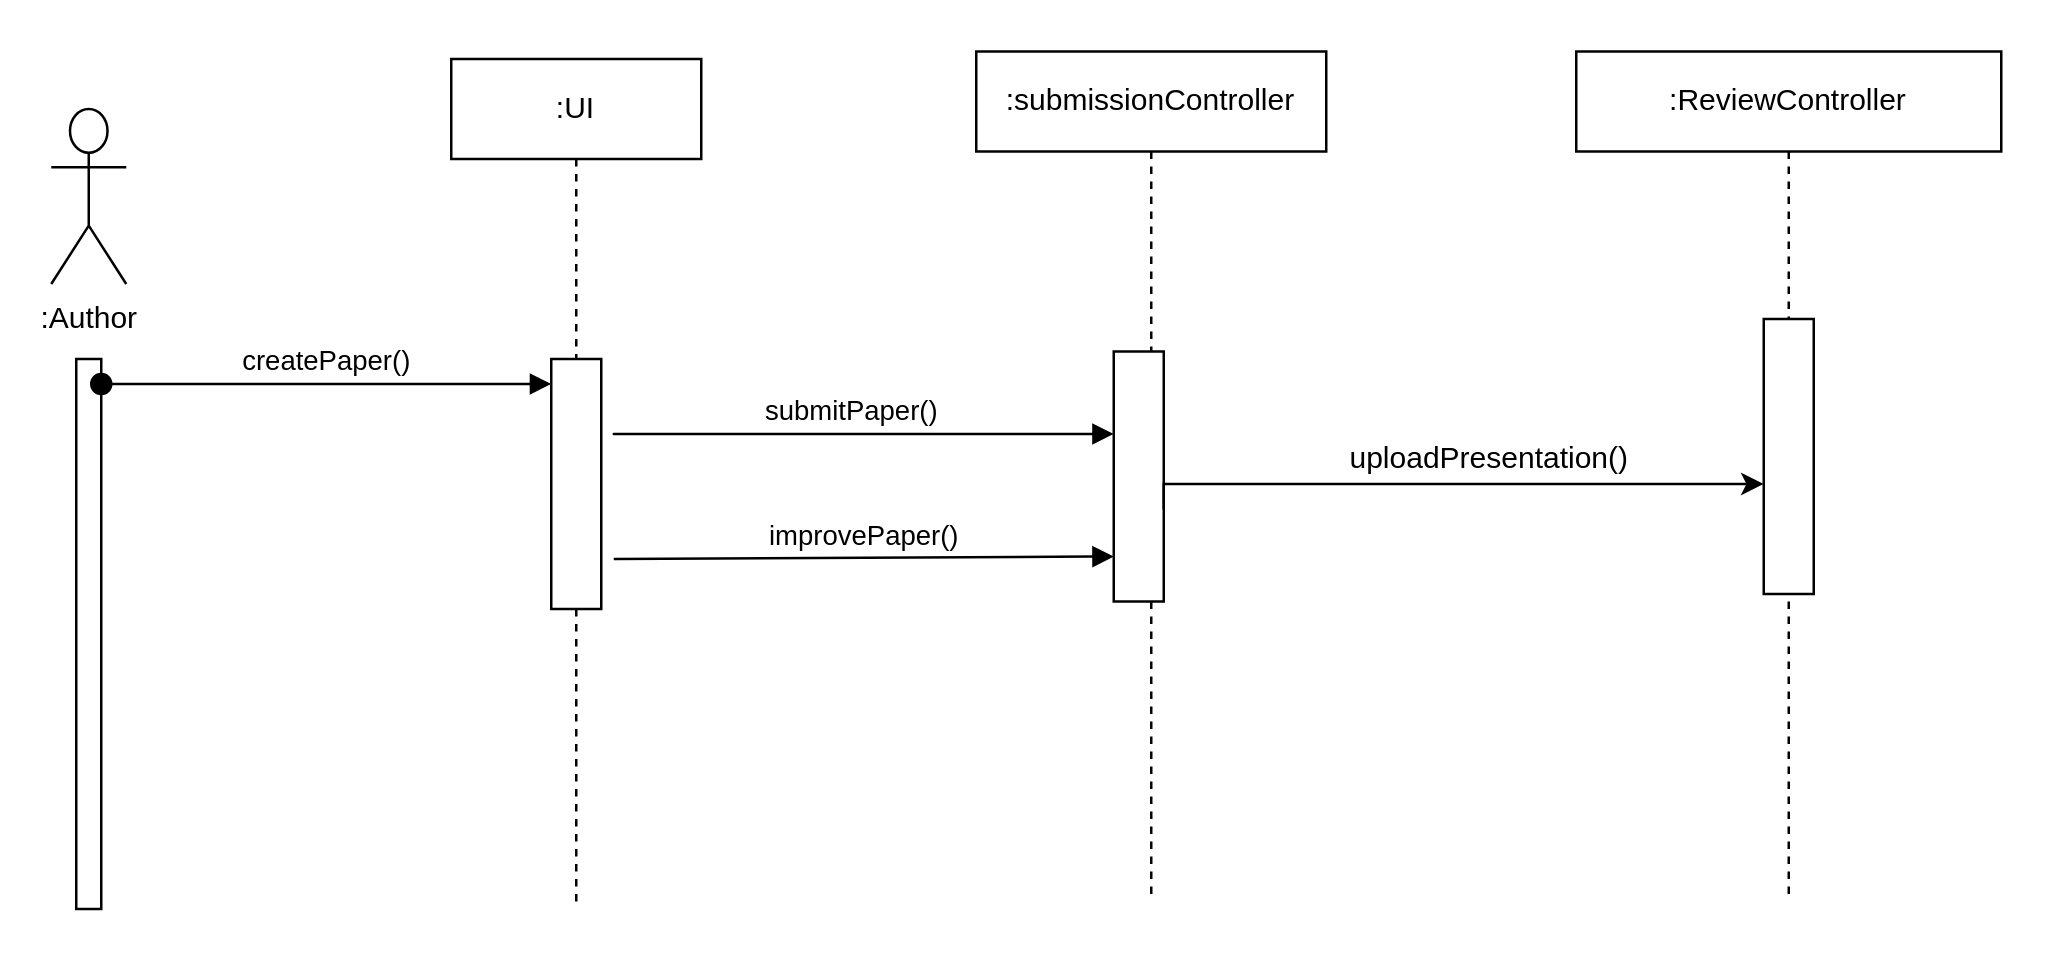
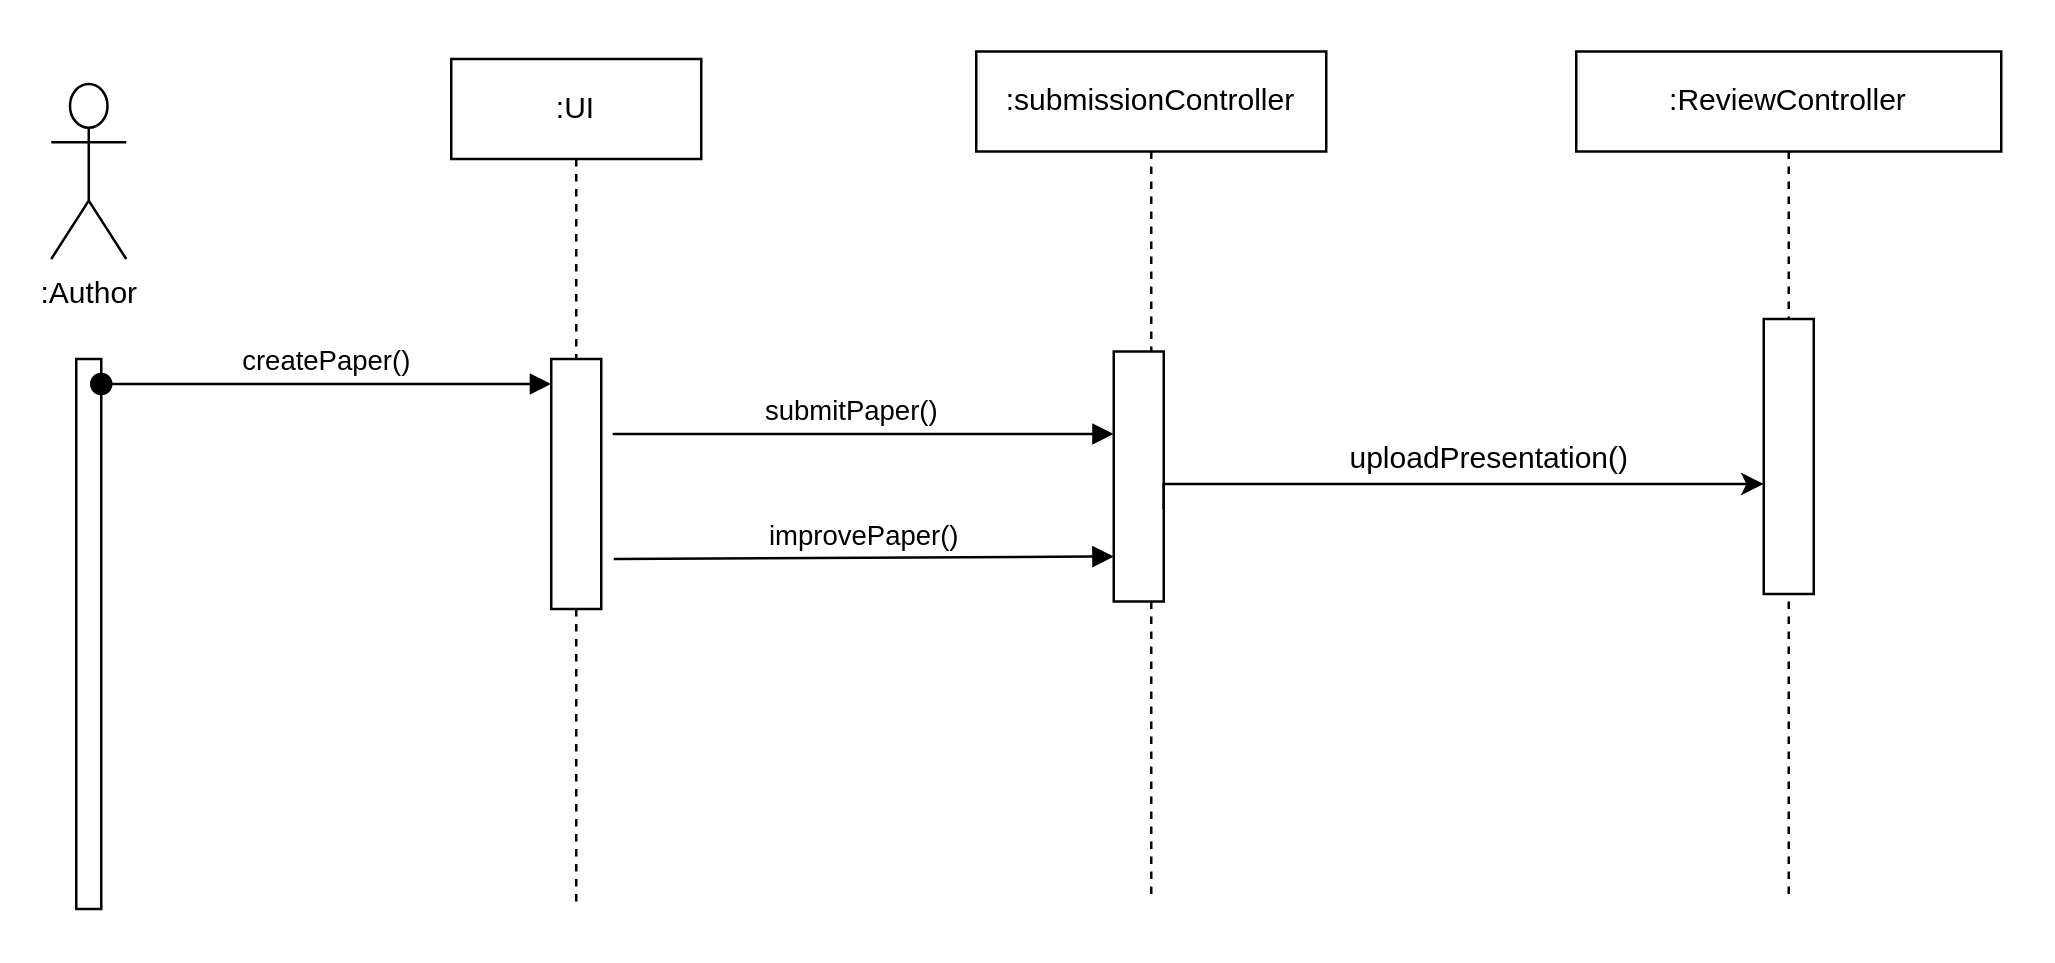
  <mxCell id="0" />
  <mxCell id="1" parent="0" />
- <mxCell id="2" value=":Author" style="shape=umlActor;verticalLabelPosition=bottom;labelBackgroundColor=#ffffff;verticalAlign=top;html=1;outlineConnect=0;" vertex="1" parent="1"><mxGeometry x="20" y="43" width="30" height="70" as="geometry" /></mxCell>
+ <mxCell id="2" value=":Author" style="shape=umlActor;verticalLabelPosition=bottom;labelBackgroundColor=#ffffff;verticalAlign=top;html=1;outlineConnect=0;" vertex="1" parent="1"><mxGeometry x="20" y="33" width="30" height="70" as="geometry" /></mxCell>
  <mxCell id="3" value=":UI" style="shape=umlLifeline;perimeter=lifelinePerimeter;whiteSpace=wrap;html=1;container=1;collapsible=0;recursiveResize=0;outlineConnect=0;" vertex="1" parent="1"><mxGeometry x="180" y="23" width="100" height="340" as="geometry" /></mxCell>
  <mxCell id="4" value=":submissionController" style="shape=umlLifeline;perimeter=lifelinePerimeter;whiteSpace=wrap;html=1;container=1;collapsible=0;recursiveResize=0;outlineConnect=0;" vertex="1" parent="1"><mxGeometry x="390" y="20" width="140" height="340" as="geometry" /></mxCell>
  <mxCell id="5" value="" style="html=1;points=[];perimeter=orthogonalPerimeter;" vertex="1" parent="4"><mxGeometry x="55" y="120" width="20" height="100" as="geometry" /></mxCell>
  <mxCell id="6" value=":ReviewController" style="shape=umlLifeline;perimeter=lifelinePerimeter;whiteSpace=wrap;html=1;container=1;collapsible=0;recursiveResize=0;outlineConnect=0;" vertex="1" parent="1"><mxGeometry x="630" y="20" width="170" height="340" as="geometry" /></mxCell>
  <mxCell id="7" value="" style="html=1;points=[];perimeter=orthogonalPerimeter;" vertex="1" parent="6"><mxGeometry x="75" y="107" width="20" height="110" as="geometry" /></mxCell>
  <mxCell id="8" value="" style="html=1;points=[];perimeter=orthogonalPerimeter;" vertex="1" parent="1"><mxGeometry x="30" y="143" width="10" height="220" as="geometry" /></mxCell>
  <mxCell id="9" value="" style="html=1;points=[];perimeter=orthogonalPerimeter;" vertex="1" parent="1"><mxGeometry x="220" y="143" width="20" height="100" as="geometry" /></mxCell>
  <mxCell id="10" value="createPaper()" style="html=1;verticalAlign=bottom;startArrow=oval;endArrow=block;startSize=8;" edge="1" target="9" parent="1" source="8"><mxGeometry relative="1" as="geometry"><mxPoint x="41" y="173" as="sourcePoint" /><Array as="points"><mxPoint x="60" y="153" /><mxPoint x="140" y="153" /></Array></mxGeometry></mxCell>
  <mxCell id="11" value="" style="edgeStyle=orthogonalEdgeStyle;rounded=0;orthogonalLoop=1;jettySize=auto;html=1;" edge="1" parent="1" target="7"><mxGeometry relative="1" as="geometry"><mxPoint x="465" y="203" as="sourcePoint" /><Array as="points"><mxPoint x="465" y="193" /></Array></mxGeometry></mxCell>
  <mxCell id="12" value="uploadPresentation()" style="text;html=1;align=center;verticalAlign=middle;resizable=0;points=[];autosize=1;" vertex="1" parent="1"><mxGeometry x="530" y="173" width="130" height="20" as="geometry" /></mxCell>
  <mxCell id="13" value="submitPaper()" style="html=1;verticalAlign=bottom;endArrow=block;" edge="1" target="5" parent="1"><mxGeometry x="0.106" relative="1" as="geometry"><mxPoint x="270" y="173" as="sourcePoint" /><mxPoint x="440" y="173" as="targetPoint" /><Array as="points"><mxPoint x="240" y="173" /><mxPoint x="270" y="173" /><mxPoint x="300" y="173" /><mxPoint x="380" y="173" /></Array><mxPoint as="offset" /></mxGeometry></mxCell>
  <mxCell id="14" value="improvePaper()" style="html=1;verticalAlign=bottom;endArrow=block;" edge="1" parent="1"><mxGeometry width="80" relative="1" as="geometry"><mxPoint x="245" y="223" as="sourcePoint" /><mxPoint x="445" y="222" as="targetPoint" /></mxGeometry></mxCell>
